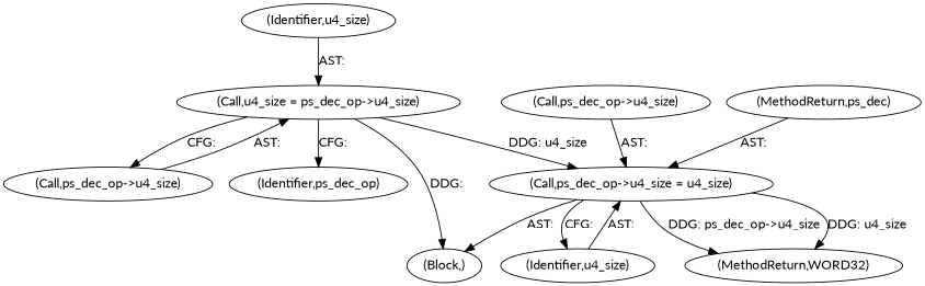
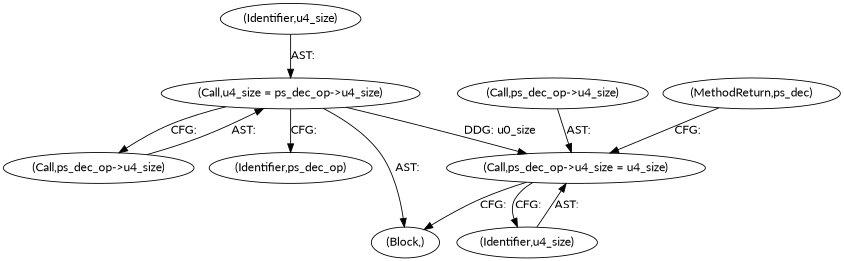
  digraph {
    fontname=Lato
    node [fontname=Lato]
    edge [fontname=Lato]
    n1 [label="(Call,ps_dec_op->u4_size = u4_size)"]
-   n2 [label="(MethodReturn,WORD32)"]
    n3 [label="(Identifier,u4_size)"]
    n4 [label="(Block,)"]
    n5 [label="(Call,u4_size = ps_dec_op->u4_size)"]
    n6 [label="(Call,ps_dec_op->u4_size)"]
    n7 [label="(Identifier,ps_dec_op)"]
    n8 [label="(Call,ps_dec_op->u4_size)"]
    n9 [label="(Identifier,u4_size)"]
    n10 [label="(MethodReturn,ps_dec)"]
-   n1 -> n2 [label="DDG: u4_size"]
-   n1 -> n2 [label="DDG: ps_dec_op->u4_size"]
    n1 -> n3 [label="CFG: "]
-   n1 -> n4 [label="AST: "]
+   n1 -> n4 [label="CFG: "]
    n3 -> n1 [label="AST: "]
-   n5 -> n1 [label="DDG: u4_size"]
-   n5 -> n4 [label="DDG: "]
+   n5 -> n1 [label="DDG: u0_size"]
+   n5 -> n4 [label="AST: "]
    n5 -> n6 [label="CFG: "]
    n5 -> n7 [label="CFG: "]
    n6 -> n5 [label="AST: "]
    n8 -> n1 [label="AST: "]
    n9 -> n5 [label="AST: "]
-   n10 -> n1 [label="AST: "]
+   n10 -> n1 [label="CFG: "]
  }
